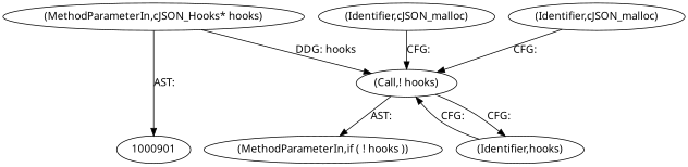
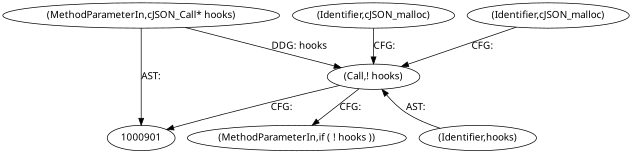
  digraph {
    fontname="Noto Sans"
    node [fontname="Noto Sans"]
    edge [fontname="Noto Sans"]
-   n1 [label="(MethodParameterIn,cJSON_Hooks* hooks)"]
+   n1 [label="(MethodParameterIn,cJSON_Call* hooks)"]
    n2 [label="(Call,! hooks)"]
    n3 [label=1000901]
    n4 [label="(MethodParameterIn,if ( ! hooks ))"]
    n5 [label="(Identifier,hooks)"]
    n6 [label="(Identifier,cJSON_malloc)"]
    n7 [label="(Identifier,cJSON_malloc)"]
    n1 -> n2 [label="DDG: hooks"]
    n1 -> n3 [label="AST: "]
-   n2 -> n4 [label="AST: "]
-   n2 -> n5 [label="CFG: "]
-   n5 -> n2 [label="CFG: "]
+   n2 -> n4 [label="CFG: "]
+   n2 -> n3 [label="CFG: "]
+   n5 -> n2 [label="AST: "]
    n6 -> n2 [label="CFG: "]
    n7 -> n2 [label="CFG: "]
  }
